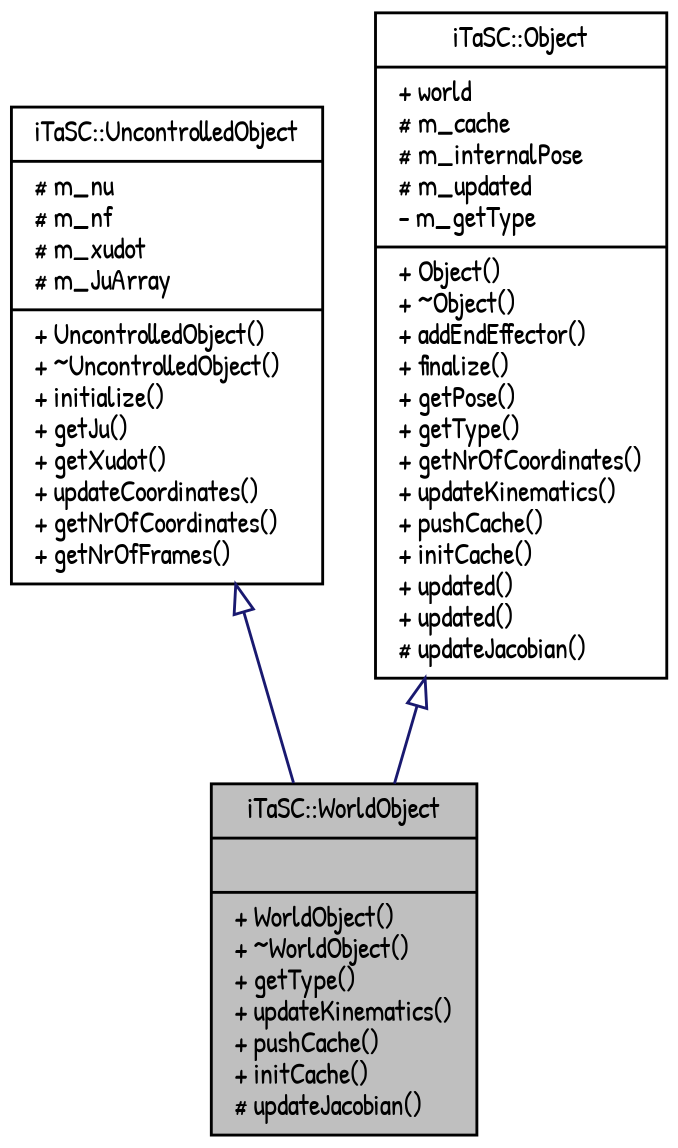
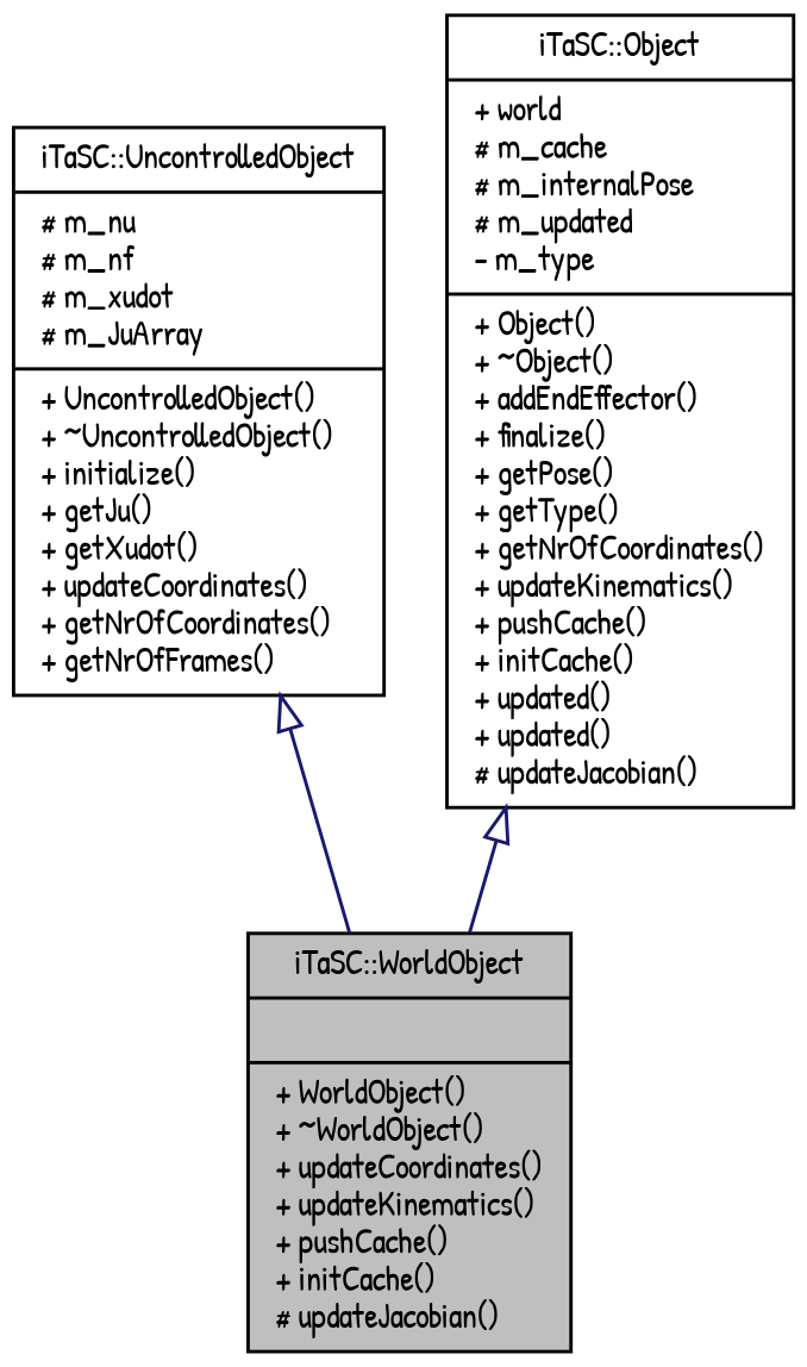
  digraph {
    fontname="Patrick Hand"
    node [color=black fillcolor=white fontname="Patrick Hand" fontsize=10 shape=record style=filled]
    edge [arrowtail=empty color=midnightblue dir=back fontname="Patrick Hand" fontsize=10 labelfontname=Helvetica labelfontsize=10 style=solid]
-   n1 [fillcolor=grey75 fontcolor=black height=0.2 label="{iTaSC::WorldObject\n||+ WorldObject()\l+ ~WorldObject()\l+ getType()\l+ updateKinematics()\l+ pushCache()\l+ initCache()\l# updateJacobian()\l}" width=0.4]
+   n1 [fillcolor=grey75 fontcolor=black height=0.2 label="{iTaSC::WorldObject\n||+ WorldObject()\l+ ~WorldObject()\l+ updateCoordinates()\l+ updateKinematics()\l+ pushCache()\l+ initCache()\l# updateJacobian()\l}" width=0.4]
    n2 [height=0.2 label="{iTaSC::UncontrolledObject\n|# m_nu\l# m_nf\l# m_xudot\l# m_JuArray\l|+ UncontrolledObject()\l+ ~UncontrolledObject()\l+ initialize()\l+ getJu()\l+ getXudot()\l+ updateCoordinates()\l+ getNrOfCoordinates()\l+ getNrOfFrames()\l}" width=0.4]
-   n3 [height=0.2 label="{iTaSC::Object\n|+ world\l# m_cache\l# m_internalPose\l# m_updated\l- m_getType\l|+ Object()\l+ ~Object()\l+ addEndEffector()\l+ finalize()\l+ getPose()\l+ getType()\l+ getNrOfCoordinates()\l+ updateKinematics()\l+ pushCache()\l+ initCache()\l+ updated()\l+ updated()\l# updateJacobian()\l}" width=0.4]
+   n3 [height=0.2 label="{iTaSC::Object\n|+ world\l# m_cache\l# m_internalPose\l# m_updated\l- m_type\l|+ Object()\l+ ~Object()\l+ addEndEffector()\l+ finalize()\l+ getPose()\l+ getType()\l+ getNrOfCoordinates()\l+ updateKinematics()\l+ pushCache()\l+ initCache()\l+ updated()\l+ updated()\l# updateJacobian()\l}" width=0.4]
    n2 -> n1
    n3 -> n1
  }
